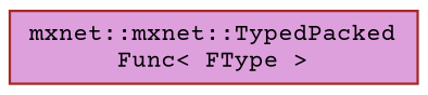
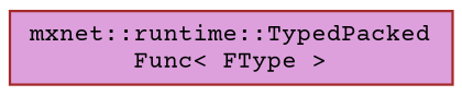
  digraph {
    rankdir=TB
    fontname="Courier Prime"
-   n1 [color=brown fillcolor=plum fontname="Courier Prime" fontsize=10 height=0.2 label="mxnet::mxnet::TypedPacked\lFunc\< FType \>" shape=record style=filled width=0.4]
+   n1 [color=brown fillcolor=plum fontname="Courier Prime" fontsize=10 height=0.2 label="mxnet::runtime::TypedPacked\lFunc\< FType \>" shape=record style=filled width=0.4]
  }
